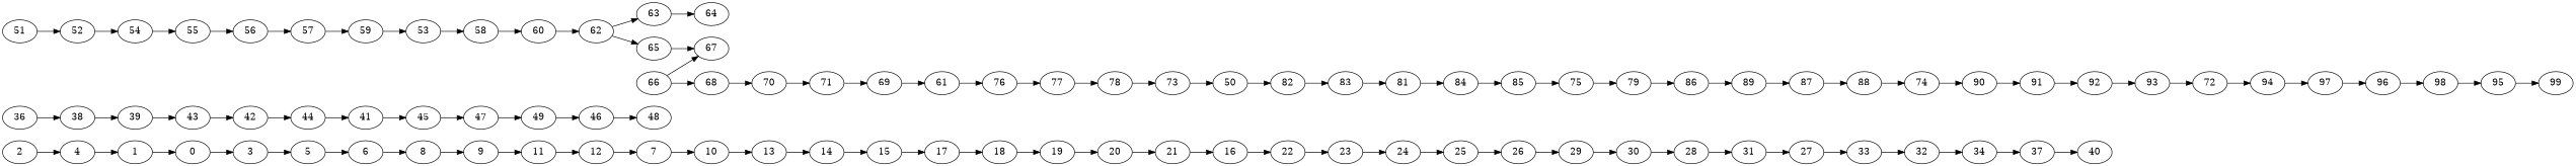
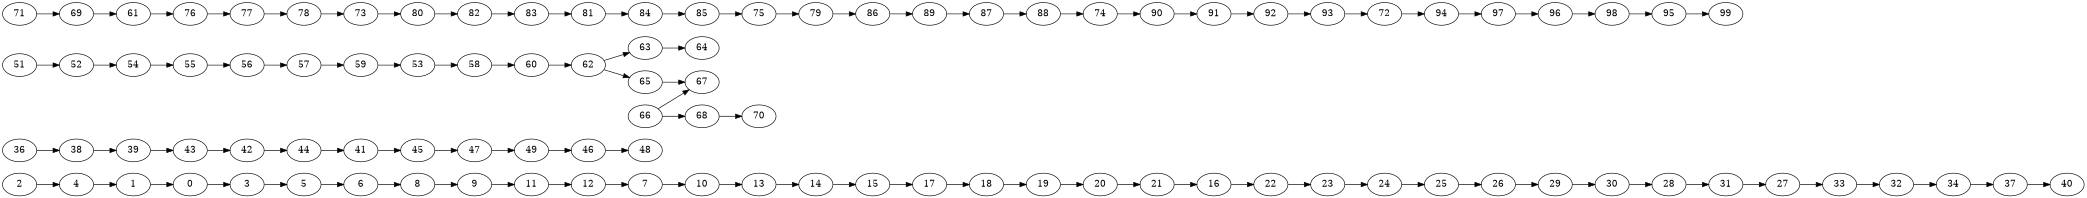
  digraph {
    rankdir=LR
    n1 [label=0]
    n2 [label=3]
    n3 [label=5]
    n4 [label=1]
    n5 [label=2]
    n6 [label=4]
    n7 [label=6]
    n8 [label=8]
    n9 [label=9]
    n10 [label=7]
    n11 [label=10]
    n12 [label=13]
    n13 [label=11]
    n14 [label=12]
    n15 [label=14]
    n16 [label=15]
    n17 [label=17]
    n18 [label=18]
    n19 [label=16]
    n20 [label=22]
    n21 [label=23]
    n22 [label=19]
    n23 [label=20]
    n24 [label=21]
    n25 [label=24]
    n26 [label=25]
    n27 [label=26]
    n28 [label=29]
    n29 [label=30]
    n30 [label=27]
    n31 [label=33]
    n32 [label=32]
    n33 [label=28]
    n34 [label=31]
    n35 [label=34]
    n36 [label=37]
    n37 [label=40]
    n38 [label=36]
    n39 [label=38]
    n40 [label=39]
    n41 [label=43]
    n42 [label=42]
    n43 [label=41]
    n44 [label=45]
    n45 [label=47]
    n46 [label=44]
    n47 [label=49]
    n48 [label=46]
    n49 [label=48]
    n50 [label=51]
    n51 [label=52]
    n52 [label=54]
    n53 [label=55]
    n54 [label=53]
    n55 [label=58]
    n56 [label=60]
    n57 [label=56]
    n58 [label=57]
    n59 [label=59]
    n60 [label=62]
    n61 [label=63]
    n62 [label=65]
    n63 [label=61]
    n64 [label=76]
    n65 [label=77]
    n66 [label=64]
    n67 [label=67]
    n68 [label=66]
    n69 [label=68]
    n70 [label=70]
    n71 [label=71]
    n72 [label=69]
    n73 [label=72]
    n74 [label=94]
    n75 [label=97]
    n76 [label=73]
-   n77 [label=50]
+   n77 [label=80]
    n78 [label=82]
    n79 [label=74]
    n80 [label=90]
    n81 [label=91]
    n82 [label=75]
    n83 [label=79]
    n84 [label=86]
    n85 [label=78]
    n86 [label=89]
    n87 [label=83]
    n88 [label=81]
    n89 [label=84]
    n90 [label=85]
    n91 [label=87]
    n92 [label=88]
    n93 [label=92]
    n94 [label=93]
    n95 [label=96]
    n96 [label=95]
    n97 [label=99]
    n98 [label=98]
    n1 -> n2
    n2 -> n3
    n3 -> n7
    n4 -> n1
    n5 -> n6
    n6 -> n4
    n7 -> n8
    n8 -> n9
    n9 -> n13
    n10 -> n11
    n11 -> n12
    n12 -> n15
    n13 -> n14
    n14 -> n10
    n15 -> n16
    n16 -> n17
    n17 -> n18
    n18 -> n22
    n19 -> n20
    n20 -> n21
    n21 -> n25
    n22 -> n23
    n23 -> n24
    n24 -> n19
    n25 -> n26
    n26 -> n27
    n27 -> n28
    n28 -> n29
    n29 -> n33
    n30 -> n31
    n31 -> n32
    n32 -> n35
    n33 -> n34
    n34 -> n30
    n35 -> n36
    n36 -> n37
    n38 -> n39
    n39 -> n40
    n40 -> n41
    n41 -> n42
    n42 -> n46
    n43 -> n44
    n44 -> n45
    n45 -> n47
    n46 -> n43
    n47 -> n48
    n48 -> n49
    n50 -> n51
    n51 -> n52
    n52 -> n53
    n53 -> n57
    n54 -> n55
    n55 -> n56
    n56 -> n60
    n57 -> n58
    n58 -> n59
    n59 -> n54
    n60 -> n61
    n60 -> n62
    n61 -> n66
    n62 -> n67
    n63 -> n64
    n64 -> n65
    n65 -> n85
    n68 -> n67
    n68 -> n69
    n69 -> n70
-   n70 -> n71
    n71 -> n72
    n72 -> n63
    n73 -> n74
    n74 -> n75
    n75 -> n95
    n76 -> n77
    n77 -> n78
    n78 -> n87
    n79 -> n80
    n80 -> n81
    n81 -> n93
    n82 -> n83
    n83 -> n84
    n84 -> n86
    n85 -> n76
    n86 -> n91
    n87 -> n88
    n88 -> n89
    n89 -> n90
    n90 -> n82
    n91 -> n92
    n92 -> n79
    n93 -> n94
    n94 -> n73
    n95 -> n98
    n96 -> n97
    n98 -> n96
  }
